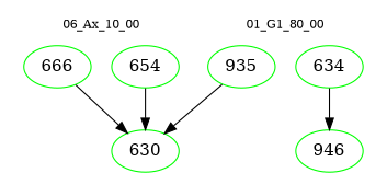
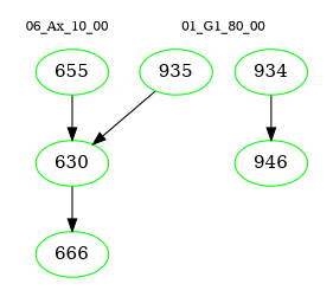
  digraph {
    node [color=green]
    edge [color=black]
-   n1 [label=654]
+   n1 [label=655]
    n2 [label=630]
    n3 [label=666]
    n4 [label=935]
-   n5 [label=634]
+   n5 [label=934]
    n6 [label=946]
    subgraph cluster_1 {
      color=white
      fontsize=10
      label="06_Ax_10_00"
      n1
      n2
      n3
    }
    subgraph cluster_2 {
      color=white
      fontsize=10
      label="01_G1_80_00"
      n4
      n5
      n6
    }
    n1 -> n2
-   n3 -> n2
+   n2 -> n3
    n4 -> n2
    n5 -> n6
  }
